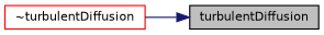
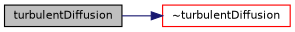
  digraph {
    rankdir=LR
    node [fontname=Helvetica fontsize=10 shape=record]
    n1 [color=black fillcolor=grey75 fontcolor=black height=0.2 label=turbulentDiffusion style=filled width=0.4]
    n2 [color=red height=0.2 label="~turbulentDiffusion" width=0.4]
-   n2 -> n1 [color=midnightblue fontname=Helvetica fontsize=10 labelfontname=Helvetica labelfontsize=10 style=solid]
+   n1 -> n2 [color=midnightblue fontname=Helvetica fontsize=10 labelfontname=Helvetica labelfontsize=10 style=solid]
  }
